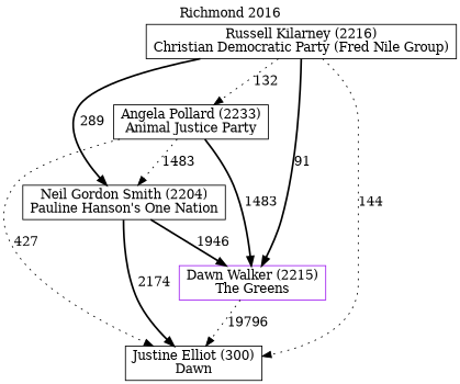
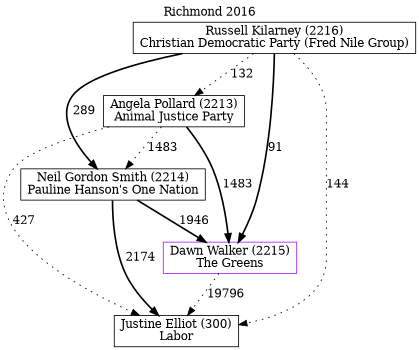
  digraph {
    label="Richmond 2016"
    labelloc=t
    mclimit=10
    node [color=black shape=box]
    edge [style=bold]
-   n1 [label="Neil Gordon Smith (2204)\nPauline Hanson's One Nation"]
+   n1 [label="Neil Gordon Smith (2214)\nPauline Hanson's One Nation"]
    n2 [color=purple label="Dawn Walker (2215)\nThe Greens"]
-   n3 [label="Justine Elliot (300)\nDawn"]
-   n4 [label="Angela Pollard (2233)\nAnimal Justice Party"]
+   n3 [label="Justine Elliot (300)\nLabor"]
+   n4 [label="Angela Pollard (2213)\nAnimal Justice Party"]
    n5 [label="Russell Kilarney (2216)\nChristian Democratic Party (Fred Nile Group)"]
    n1 -> n2 [label=1946]
    n1 -> n3 [label=2174]
    n2 -> n3 [label=19796 style=dotted]
    n4 -> n1 [label=1483 style=dotted]
    n4 -> n2 [label=1483]
    n4 -> n3 [label=427 style=dotted]
    n5 -> n1 [label=289]
    n5 -> n2 [label=91]
    n5 -> n3 [label=144 style=dotted]
    n5 -> n4 [label=132 style=dotted]
  }
